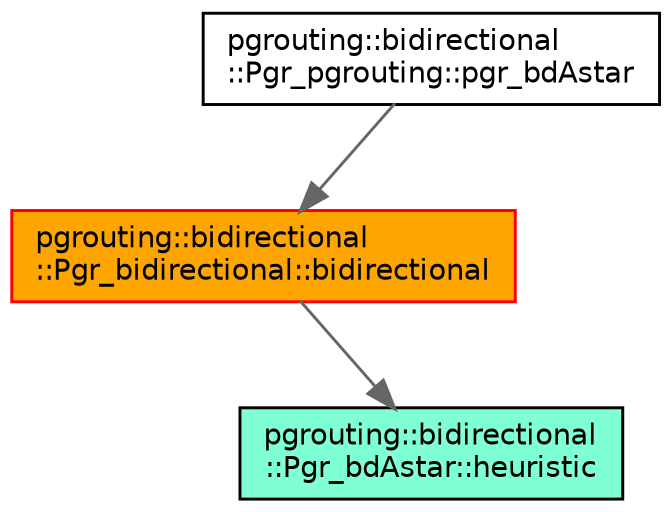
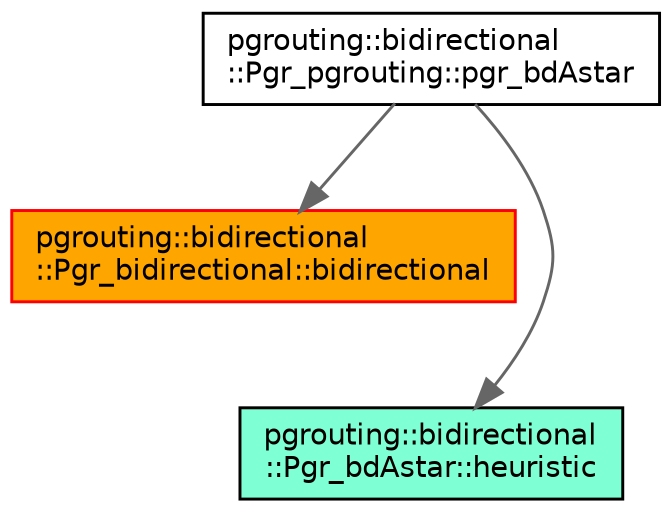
  digraph {
    fontname="DejaVu Sans"
    rankdir=TB
    node [color=black fontname="DejaVu Sans" fontsize=10 shape=record style=filled]
    edge [color=gray40 fontname="DejaVu Sans" fontsize=10 labelfontname=Helvetica labelfontsize=10 style=solid]
    n1 [fillcolor=white fontcolor=black height=0.2 label="pgrouting::bidirectional\l::Pgr_pgrouting::pgr_bdAstar" width=0.4]
    n2 [color=red fillcolor=orange height=0.2 label="pgrouting::bidirectional\l::Pgr_bidirectional::bidirectional" width=0.4]
    n3 [fillcolor=aquamarine height=0.2 label="pgrouting::bidirectional\l::Pgr_bdAstar::heuristic" width=0.4]
    n1 -> n2
-   n2 -> n3
+   n1 -> n3
  }
